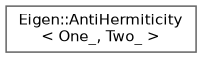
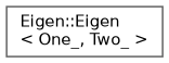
  digraph {
    rankdir=LR
-   n1 [color=grey40 fillcolor=white fontname=Helvetica fontsize=10 height=0.2 label="Eigen::AntiHermiticity\l\< One_, Two_ \>" shape=box style=filled width=0.4]
+   n1 [color=grey40 fillcolor=white fontname=Helvetica fontsize=10 height=0.2 label="Eigen::Eigen\l\< One_, Two_ \>" shape=box style=filled width=0.4]
  }
